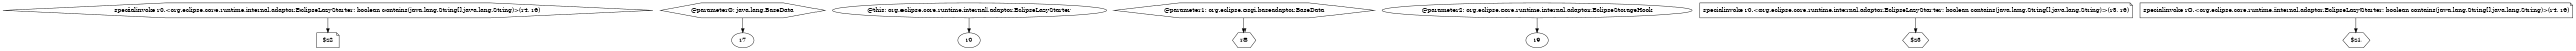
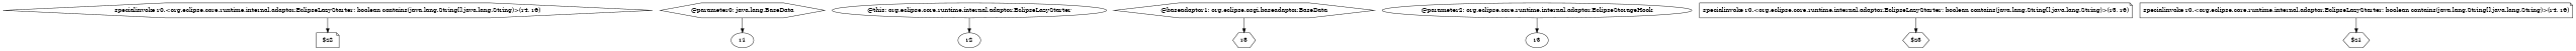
  digraph {
    node [shape=hexagon]
    n1 [label="specialinvoke r0.<org.eclipse.core.runtime.internal.adaptor.EclipseLazyStarter: boolean contains(java.lang.String[],java.lang.String)>(r4, r6)"]
    n2 [label="$z2" shape=note]
    n3 [label="@parameter0: java.lang.BaseData"]
-   n4 [label=r7 shape=ellipse]
+   n4 [label=r1 shape=ellipse]
    n5 [label="@this: org.eclipse.core.runtime.internal.adaptor.EclipseLazyStarter" shape=ellipse]
-   n6 [label=r0 shape=ellipse]
-   n7 [label="@parameter1: org.eclipse.osgi.baseadaptor.BaseData"]
+   n6 [label=r2 shape=ellipse]
+   n7 [label="@baseadaptor1: org.eclipse.osgi.baseadaptor.BaseData"]
    n8 [label=r8]
    n9 [label="@parameter2: org.eclipse.core.runtime.internal.adaptor.EclipseStorageHook" shape=ellipse]
-   n10 [label=r9 shape=ellipse]
+   n10 [label=r3 shape=ellipse]
    n11 [label="specialinvoke r0.<org.eclipse.core.runtime.internal.adaptor.EclipseLazyStarter: boolean contains(java.lang.String[],java.lang.String)>(r5, r6)" shape=note]
    n12 [label="$z3"]
    n13 [label="specialinvoke r0.<org.eclipse.core.runtime.internal.adaptor.EclipseLazyStarter: boolean contains(java.lang.String[],java.lang.String)>(r4, r6)" shape=note]
    n14 [label="$z1"]
    n1 -> n2
    n3 -> n4
    n5 -> n6
    n7 -> n8
    n9 -> n10
    n11 -> n12
    n13 -> n14
  }
